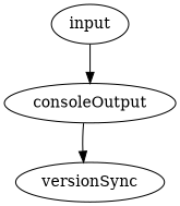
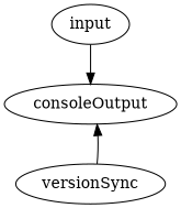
  digraph {
    input [data="/usr/local/google/home/soonm/tree-builder-builder/example.ejs"]
    consoleOutput
    versionSync [chromium="/usr/local/google/home/soonm/chromium/src" platform=linux64 version=1218943002]
    input -> consoleOutput
-   consoleOutput -> versionSync
+   versionSync -> consoleOutput
  }
